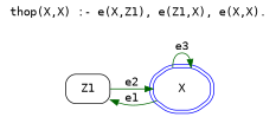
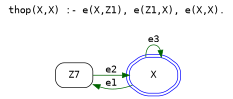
  digraph {
    label="thop(X,X) :- e(X,Z1), e(Z1,X), e(X,X)."
    labelloc=t
    rankdir=LR
    fontname="DejaVu Sans Mono"
    node [fontname="DejaVu Sans Mono" style=rounded]
    edge [color=darkgreen fontname="DejaVu Sans Mono"]
-   Z1 [height=0.5 shape=box width=0.75]
+   Z1 [height=0.5 shape=box width=0.75 label=Z7]
    X [color=blue height=0.61111 shape=doubleoctagon width=0.86111]
    Z1 -> X [label=e2]
    X -> Z1 [label=e1]
    X -> X [label=e3]
  }
